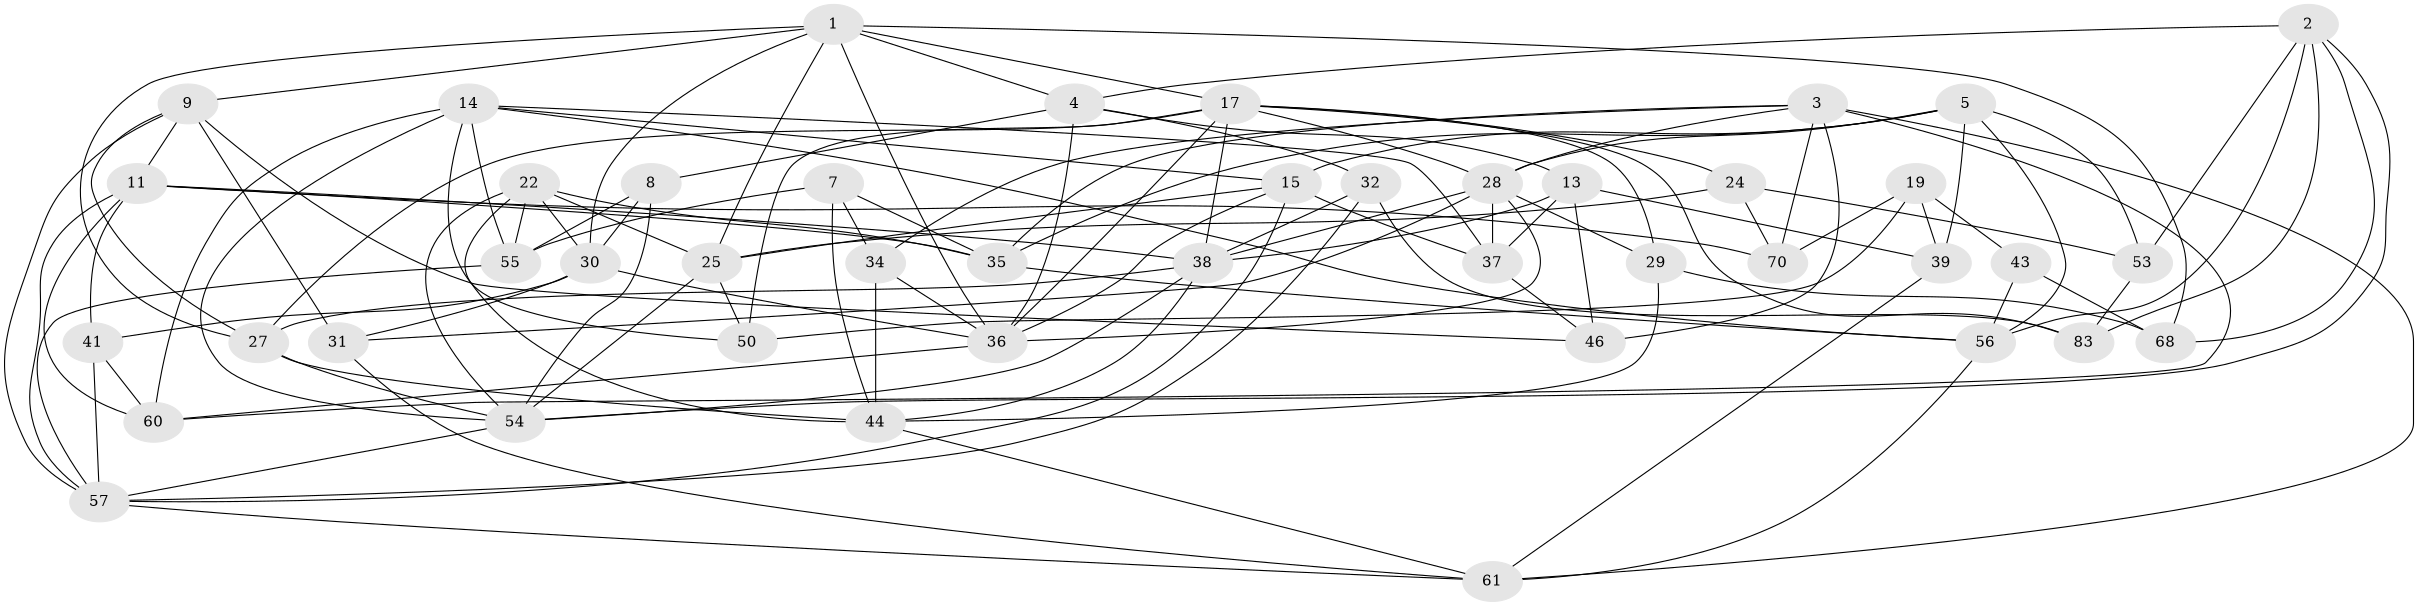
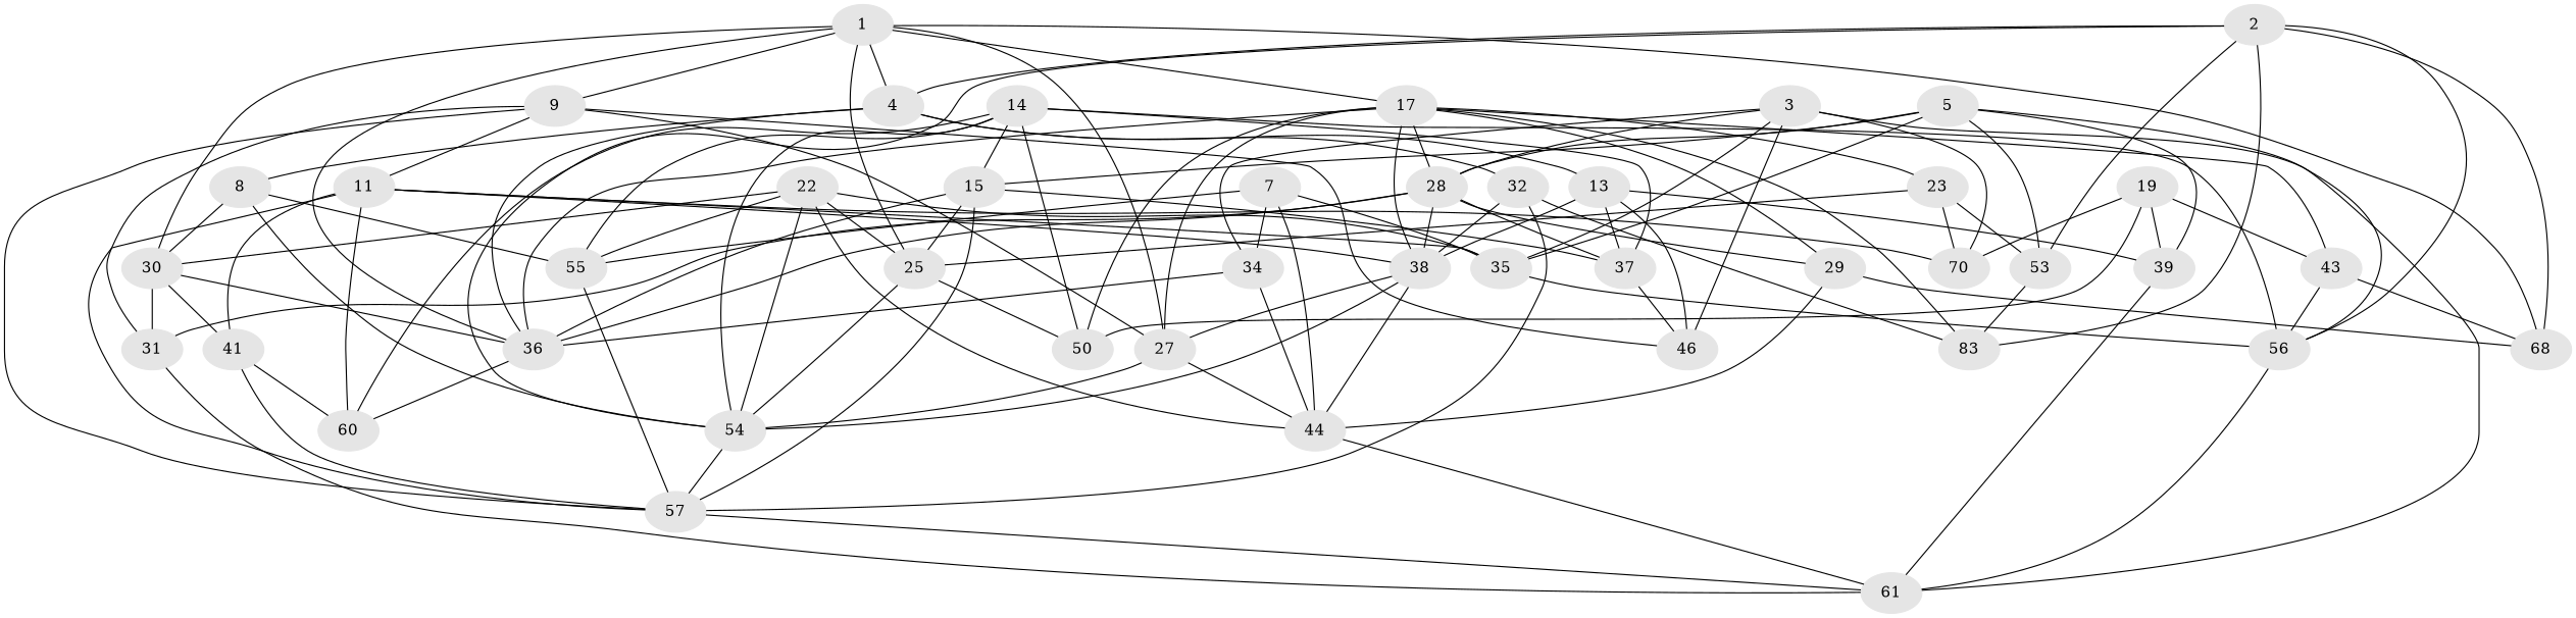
  graph {
    node [color=gray90 style=filled]
    1 [super="+74+19"]
    4 [super="+10"]
    9 [super="+78"]
    17 [super="+59+26"]
    25 [super="+64"]
    27 [super="+65"]
    30 [super="+47"]
    36 [super="+90+45"]
    68
    8
    13 [super="+79"]
    32
    46 [super="+81"]
    11 [super="+33+20"]
    31
    57 [super="+82+66"]
    83
    28 [super="+80+77"]
    38 [super="+84"]
    50
    43
-   23 [label=24]
+   23
    29
    54 [super="+75"]
    44 [super="+51+67"]
    41 [super="+52"]
    60 [super="+76"]
    2 [super="+6"]
    53
    56 [super="+73"]
    61 [super="+85"]
    3 [super="+49+62"]
    34
    35 [super="+42"]
    70
    37 [super="+69"]
    55 [super="+58"]
    39
    5 [super="+40+63"]
    15 [super="+18"]
    7 [super="+48"]
    14 [super="+24"]
    n43 [label=19]
    22 [super="+87"]
    1 -- 4
    1 -- 9
    1 -- 17
    1 -- 25
    1 -- 27
    1 -- 30
    1 -- 36
    1 -- 68
    4 -- 36
    4 -- 8
    4 -- 13
    4 -- 32
    9 -- 27
    9 -- 46
    9 -- 11
    9 -- 31
    9 -- 57
    17 -- 27
    17 -- 36
    17 -- 83
    17 -- 28
    17 -- 38
    17 -- 50
+   17 -- 43
    17 -- 23
    17 -- 29
    25 -- 50
    25 -- 54
    27 -- 54
    27 -- 44
    30 -- 36
    30 -- 31
    30 -- 41
    36 -- 60
    8 -- 30
    8 -- 54
    8 -- 55
    13 -- 46
    13 -- 38
    13 -- 37
    13 -- 39
    32 -- 57
    32 -- 83
    32 -- 38
    11 -- 57
    11 -- 38 [weight=2]
    11 -- 41
    11 -- 60
    11 -- 35
    11 -- 70
    31 -- 61
    57 -- 61
    28 -- 36
    28 -- 31
    28 -- 38
    28 -- 29
    28 -- 37
    38 -- 27
    38 -- 54
    38 -- 44
    43 -- 68
    43 -- 56
    23 -- 25
    23 -- 53
    23 -- 70
    29 -- 68
    29 -- 44
    54 -- 57
    44 -- 61
    41 -- 57
    41 -- 60
    2 -- 4
    2 -- 68
    2 -- 83
    2 -- 54
    2 -- 53
    2 -- 56
    53 -- 83
    56 -- 61
    3 -- 46 [weight=2]
    3 -- 28
-   3 -- 60
    3 -- 61
    3 -- 34
    3 -- 35
    3 -- 70
    34 -- 36
    34 -- 44
    35 -- 56
    37 -- 46
    55 -- 57
    39 -- 61
    5 -- 28
    5 -- 53
    5 -- 56
    5 -- 35
    5 -- 39
    5 -- 15
    15 -- 25
    15 -- 36
    15 -- 57
    15 -- 37
    7 -- 44
    7 -- 34
    7 -- 35
    7 -- 55 [weight=2]
    14 -- 50
    14 -- 54
    14 -- 60
    14 -- 56
    14 -- 37
    14 -- 55
    14 -- 15
    n43 -- 50
    n43 -- 43
    n43 -- 70
    n43 -- 39
    22 -- 25
    22 -- 30
    22 -- 54
    22 -- 44
    22 -- 35
    22 -- 55
  }
